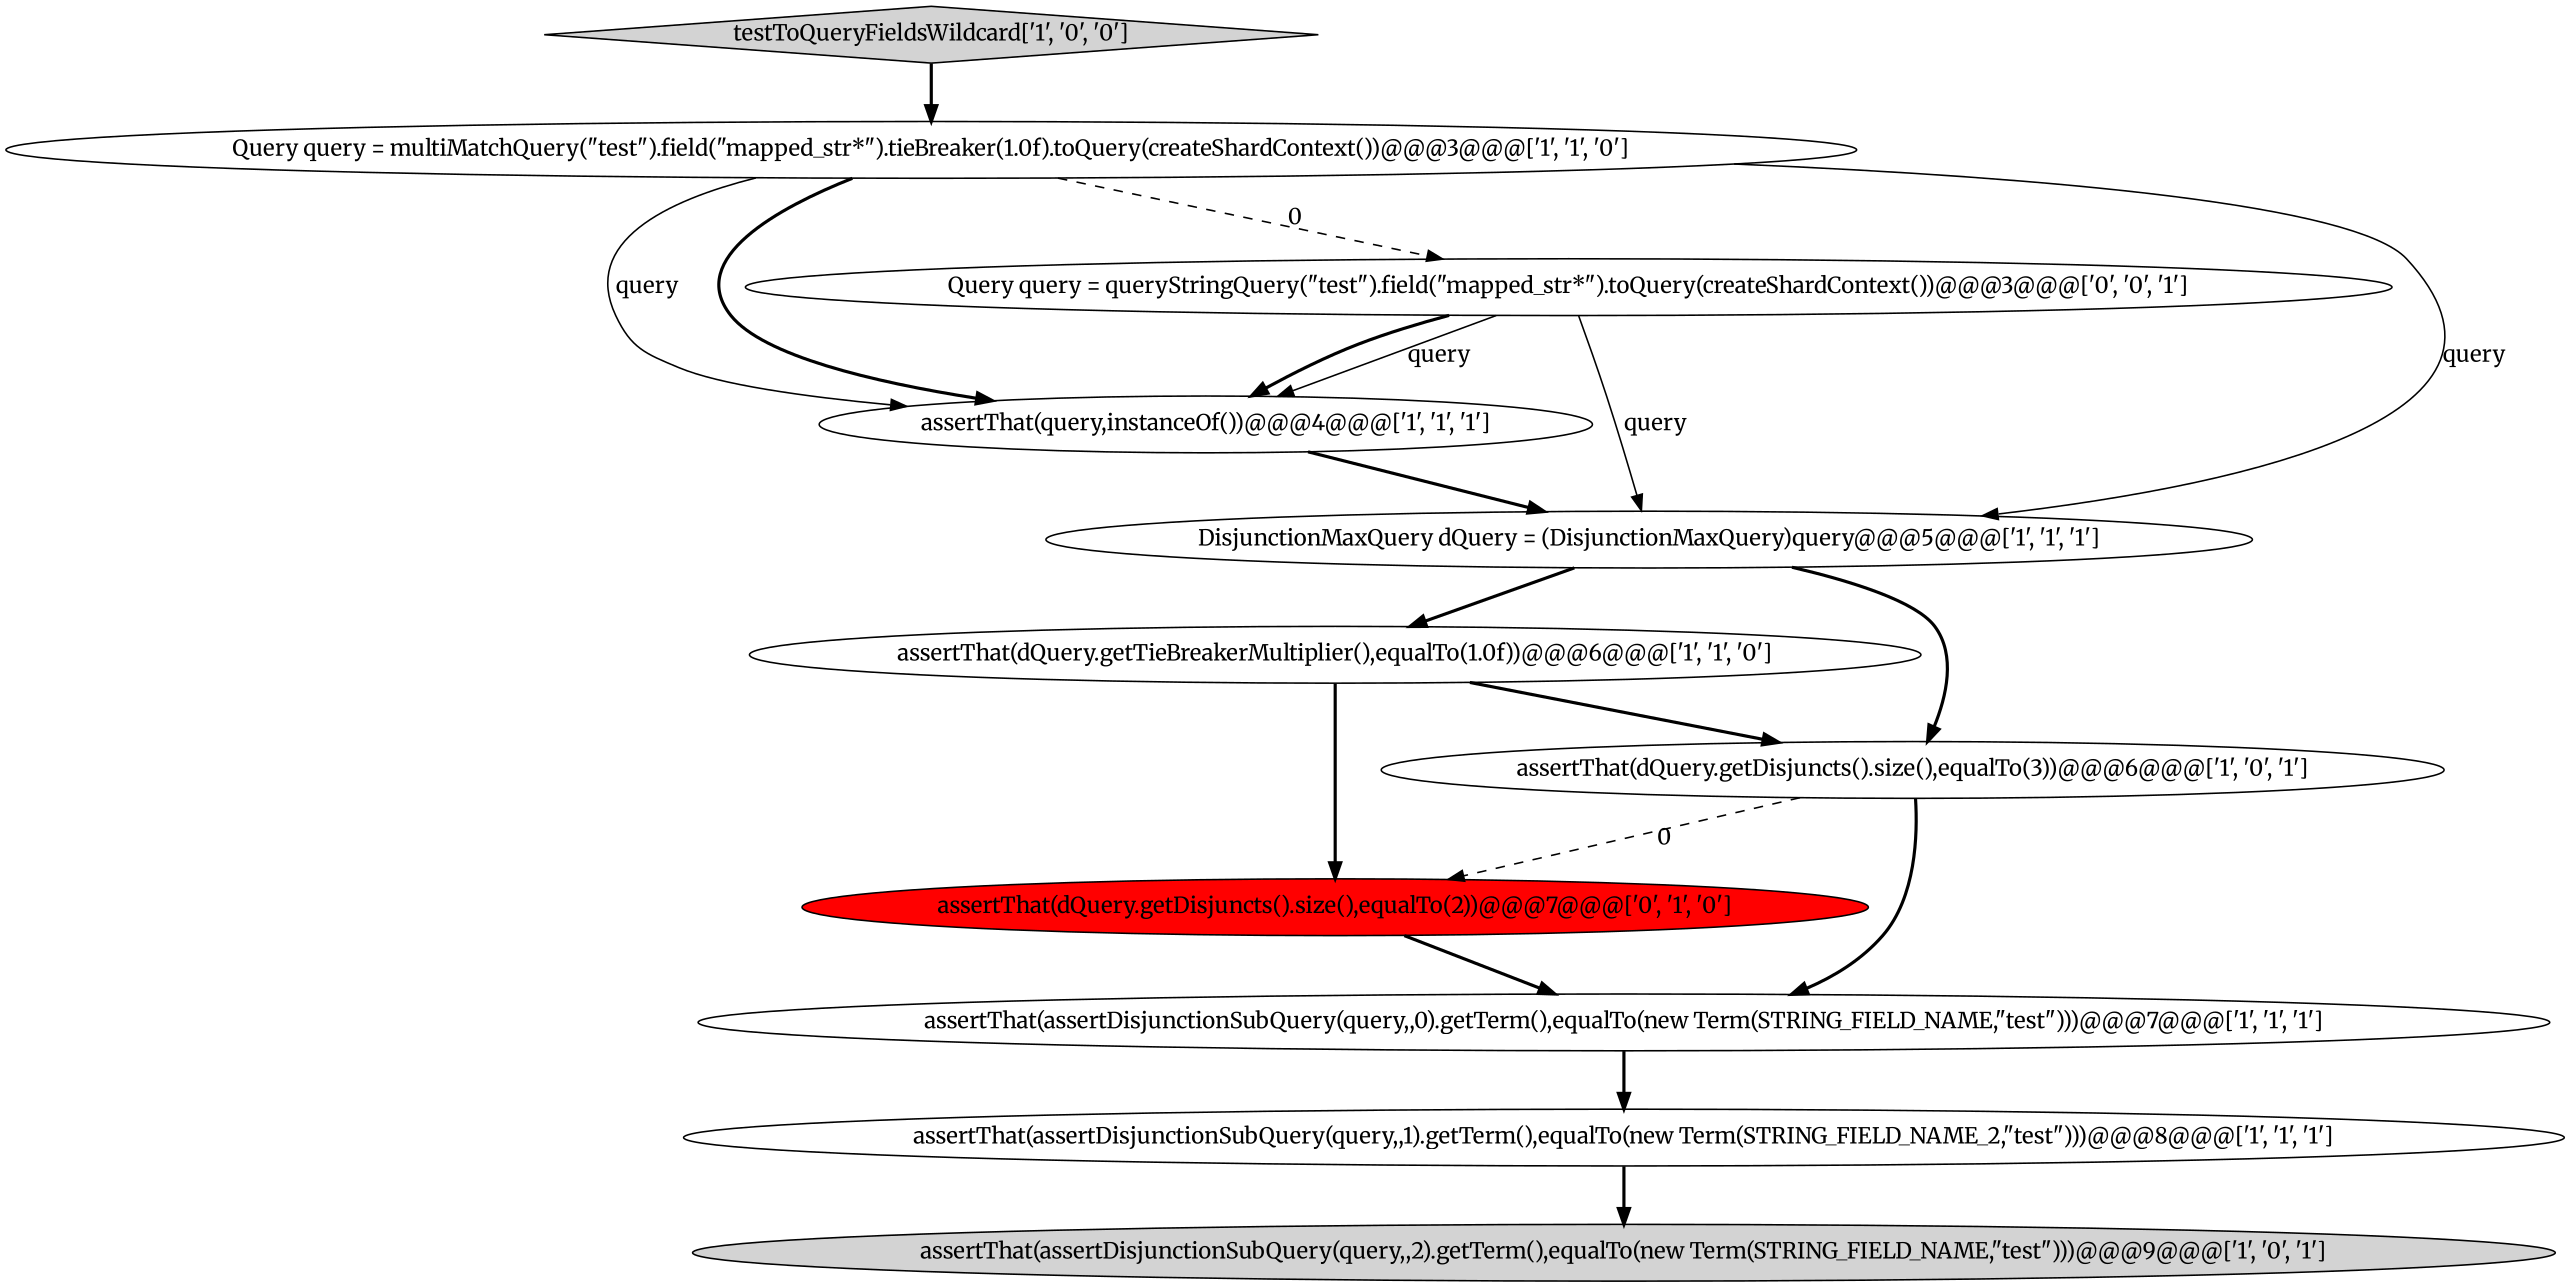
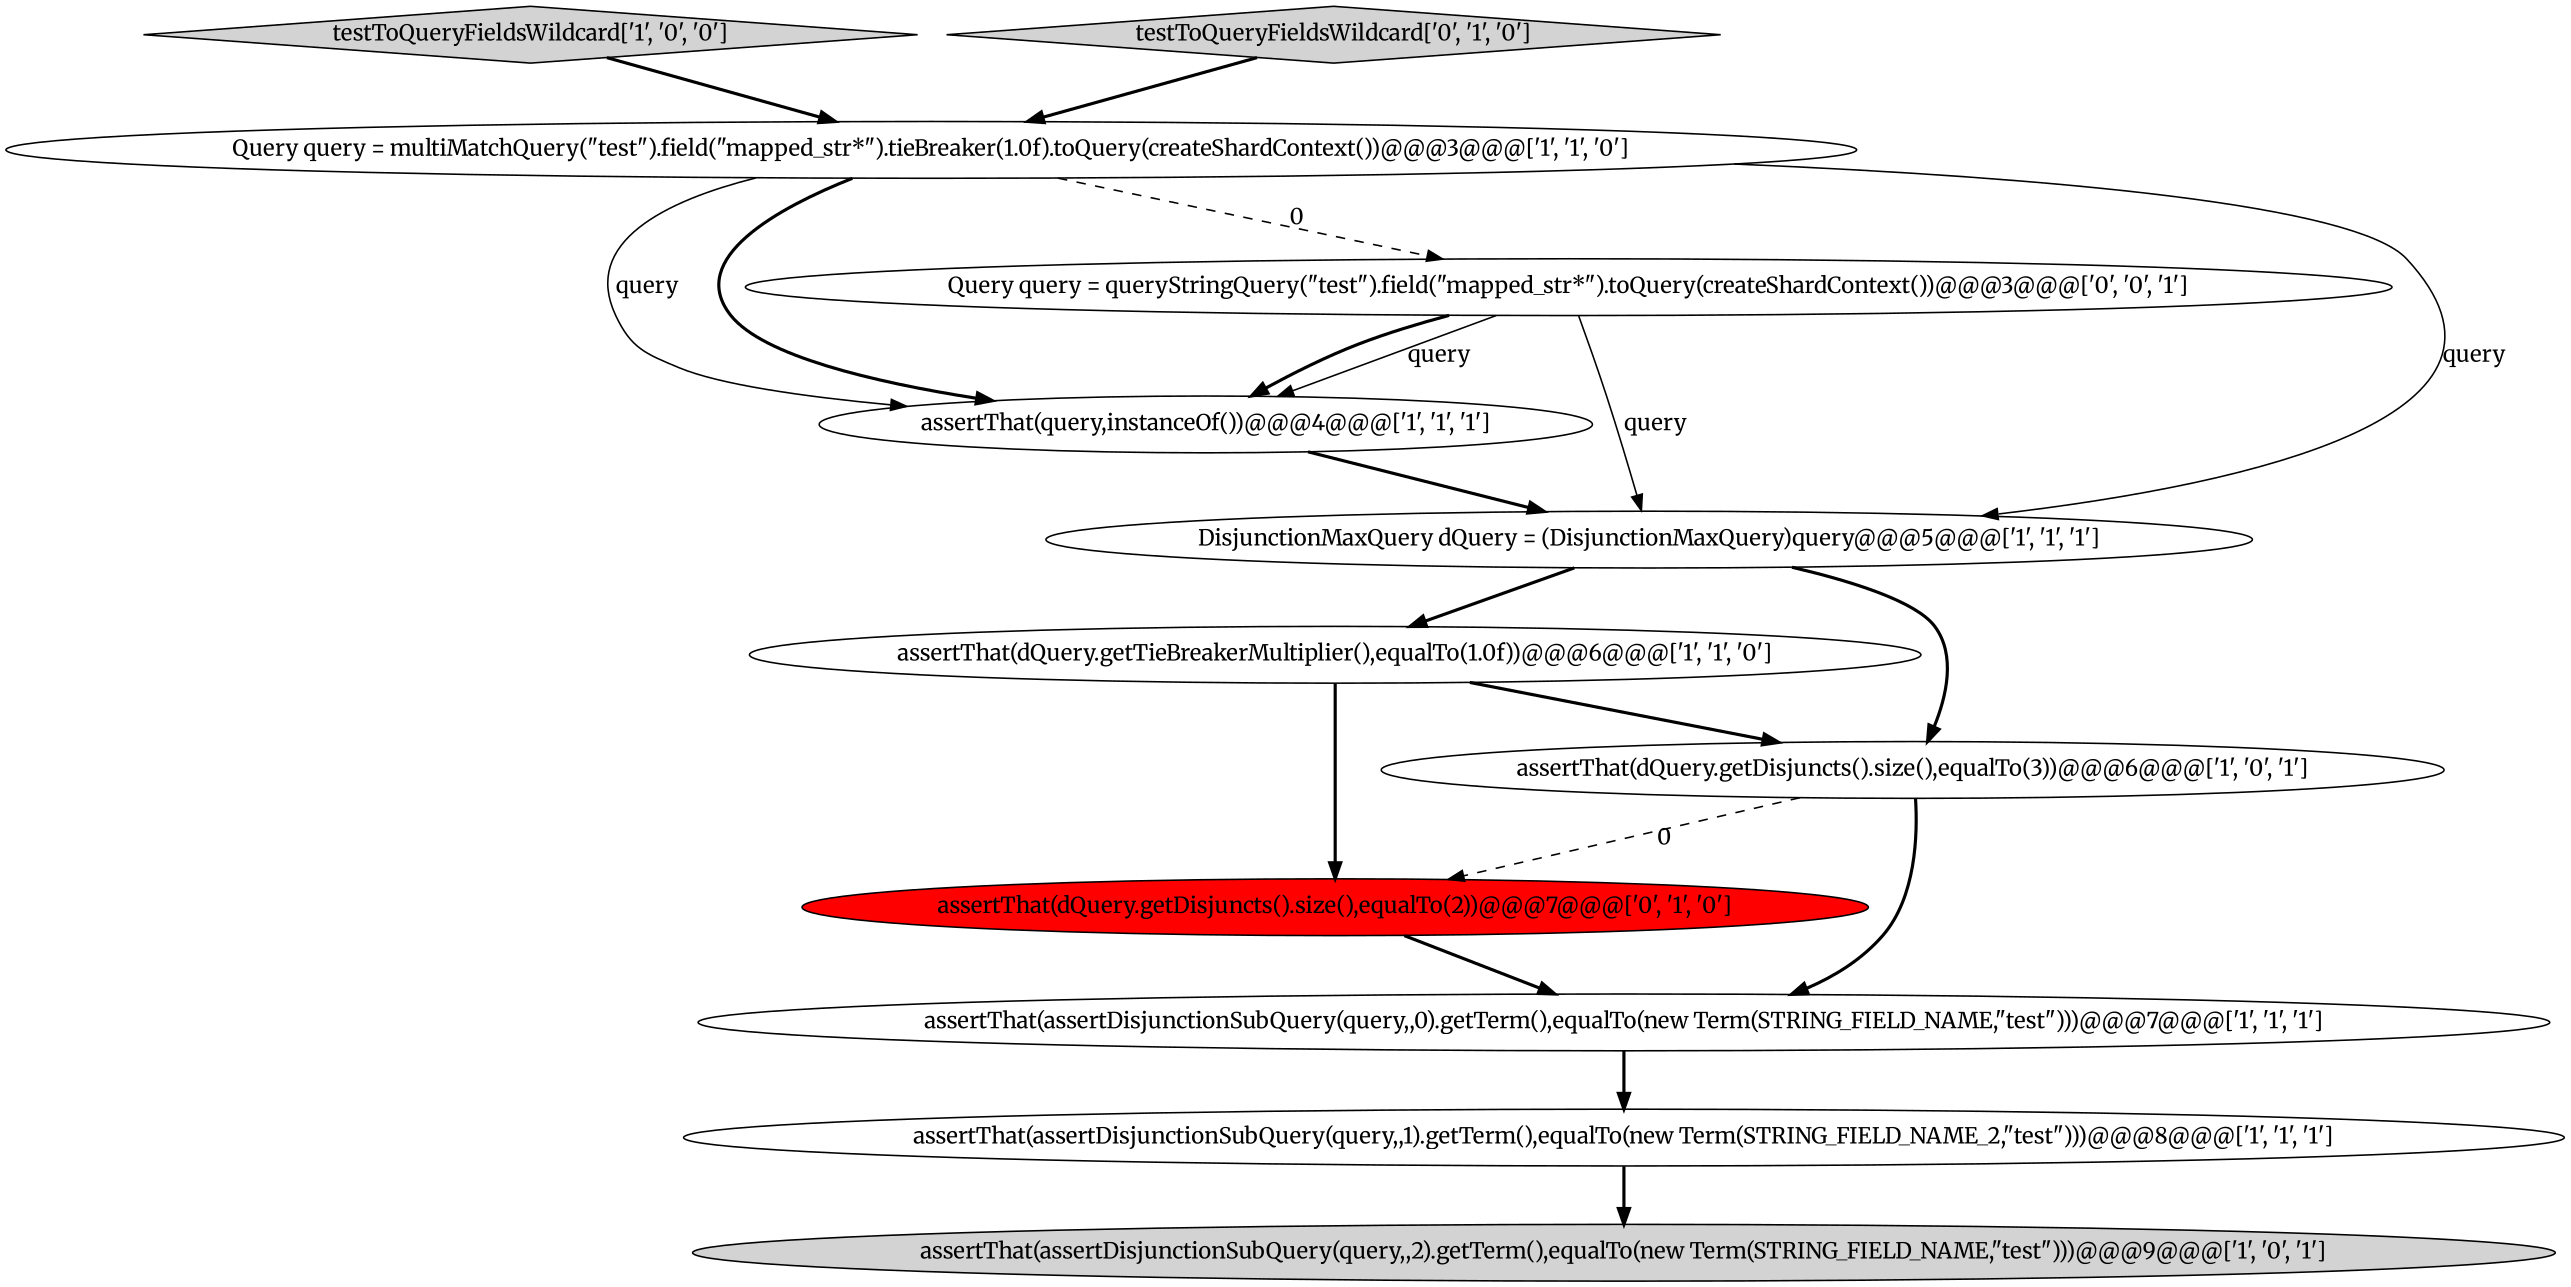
  digraph {
    fontname=Merriweather
    node [fillcolor=white fontname=Merriweather shape=ellipse style=filled]
    edge [fontname=Merriweather style=bold]
    n1 [label="assertThat(dQuery.getTieBreakerMultiplier(),equalTo(1.0f))@@@6@@@['1', '1', '0']"]
    n2 [label="assertThat(dQuery.getDisjuncts().size(),equalTo(3))@@@6@@@['1', '0', '1']"]
    n3 [fillcolor=red label="assertThat(dQuery.getDisjuncts().size(),equalTo(2))@@@7@@@['0', '1', '0']"]
    n4 [label="assertThat(assertDisjunctionSubQuery(query,,0).getTerm(),equalTo(new Term(STRING_FIELD_NAME,\"test\")))@@@7@@@['1', '1', '1']"]
    n5 [label="assertThat(query,instanceOf())@@@4@@@['1', '1', '1']"]
    n6 [label="DisjunctionMaxQuery dQuery = (DisjunctionMaxQuery)query@@@5@@@['1', '1', '1']"]
    n7 [fillcolor=lightgray label="assertThat(assertDisjunctionSubQuery(query,,2).getTerm(),equalTo(new Term(STRING_FIELD_NAME,\"test\")))@@@9@@@['1', '0', '1']"]
    n8 [label="assertThat(assertDisjunctionSubQuery(query,,1).getTerm(),equalTo(new Term(STRING_FIELD_NAME_2,\"test\")))@@@8@@@['1', '1', '1']"]
    n9 [fillcolor=lightgray label="testToQueryFieldsWildcard['1', '0', '0']" shape=diamond]
    n10 [label="Query query = multiMatchQuery(\"test\").field(\"mapped_str*\").tieBreaker(1.0f).toQuery(createShardContext())@@@3@@@['1', '1', '0']"]
    n11 [label="Query query = queryStringQuery(\"test\").field(\"mapped_str*\").toQuery(createShardContext())@@@3@@@['0', '0', '1']"]
+   n12 [fillcolor=lightgray label="testToQueryFieldsWildcard['0', '1', '0']" shape=diamond]
    n1 -> n2
    n1 -> n3
    n2 -> n3 [label=0 style=dashed]
    n2 -> n4
    n3 -> n4
    n4 -> n8
    n5 -> n6
    n6 -> n1
    n6 -> n2
    n8 -> n7
    n9 -> n10
    n10 -> n5 [label=query style=solid]
    n10 -> n5
    n10 -> n6 [label=query style=solid]
    n10 -> n11 [label=0 style=dashed]
    n11 -> n5 [label=query style=solid]
    n11 -> n5
    n11 -> n6 [label=query style=solid]
+   n12 -> n10
  }
